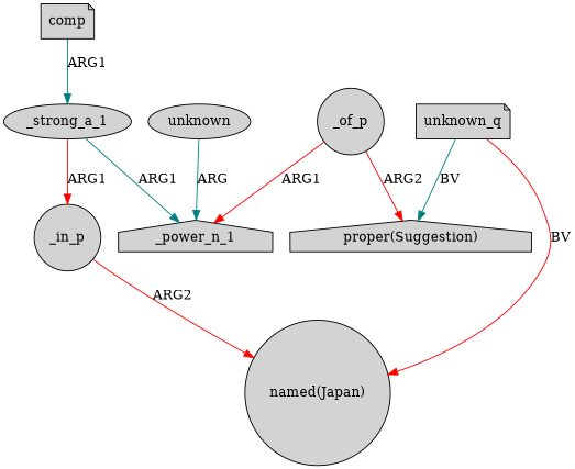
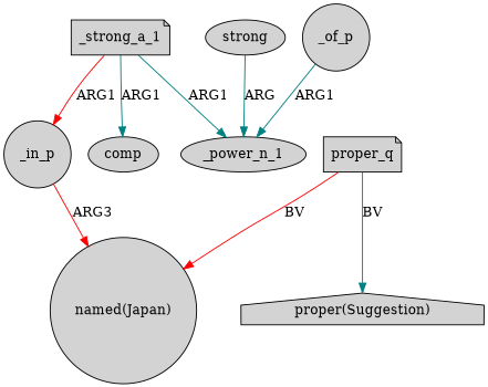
  digraph {
    node [shape=circle style=filled]
    edge [color=red]
-   _strong_a_1 [shape=ellipse]
-   _power_n_1 [shape=house]
+   _strong_a_1 [shape=note]
+   _power_n_1 [shape=ellipse]
    _in_p
-   unknown [shape=ellipse]
+   unknown [shape=ellipse label=strong]
    _of_p
    n6 [label="proper(Suggestion)" shape=house]
-   proper_q [shape=note label=unknown_q]
+   proper_q [shape=note]
    "named(Japan)"
-   comp [shape=note]
+   comp [shape=ellipse]
    _strong_a_1 -> _power_n_1 [color=teal label=ARG1]
    _strong_a_1 -> _in_p [label=ARG1]
-   _in_p -> "named(Japan)" [label=ARG2]
+   _in_p -> "named(Japan)" [label=ARG3]
    unknown -> _power_n_1 [color=teal label=ARG]
-   _of_p -> _power_n_1 [label=ARG1]
-   _of_p -> n6 [label=ARG2]
+   _of_p -> _power_n_1 [color=teal label=ARG1]
    proper_q -> n6 [color=teal label=BV]
    proper_q -> "named(Japan)" [label=BV]
-   comp -> _strong_a_1 [color=teal label=ARG1]
+   _strong_a_1 -> comp [color=teal label=ARG1]
  }
